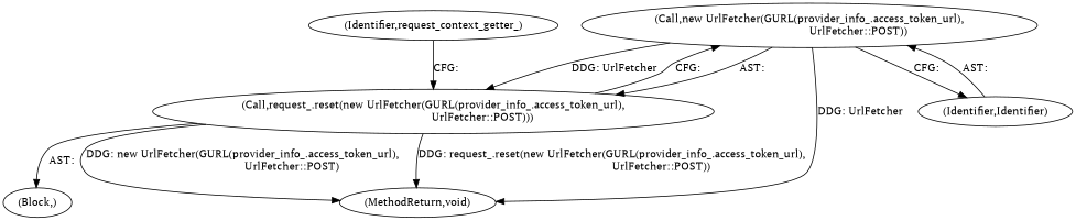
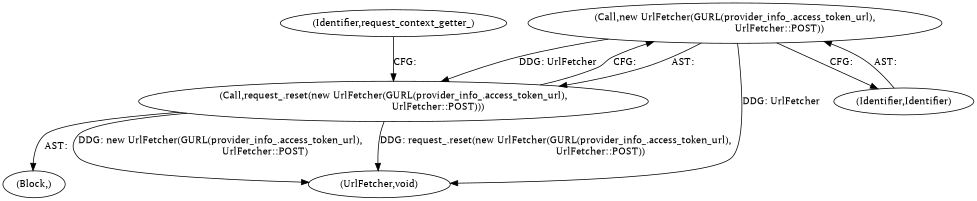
  digraph {
    fontname="PT Serif"
    node [fontname="PT Serif"]
    edge [fontname="PT Serif"]
    n1 [label="(Call,new UrlFetcher(GURL(provider_info_.access_token_url),\n                                UrlFetcher::POST))"]
    n2 [label="(Call,request_.reset(new UrlFetcher(GURL(provider_info_.access_token_url),\n                                UrlFetcher::POST)))"]
-   n3 [label="(MethodReturn,void)"]
+   n3 [label="(UrlFetcher,void)"]
    n4 [label="(Identifier,Identifier)"]
    n5 [label="(Block,)"]
    n6 [label="(Identifier,request_context_getter_)"]
    n1 -> n2 [label="AST: "]
    n1 -> n2 [label="DDG: UrlFetcher"]
    n1 -> n3 [label="DDG: UrlFetcher"]
    n1 -> n4 [label="CFG: "]
    n2 -> n1 [label="CFG: "]
    n2 -> n3 [label="DDG: new UrlFetcher(GURL(provider_info_.access_token_url),\n                                UrlFetcher::POST)"]
    n2 -> n3 [label="DDG: request_.reset(new UrlFetcher(GURL(provider_info_.access_token_url),\n                                UrlFetcher::POST))"]
    n2 -> n5 [label="AST: "]
    n4 -> n1 [label="AST: "]
    n6 -> n2 [label="CFG: "]
  }
